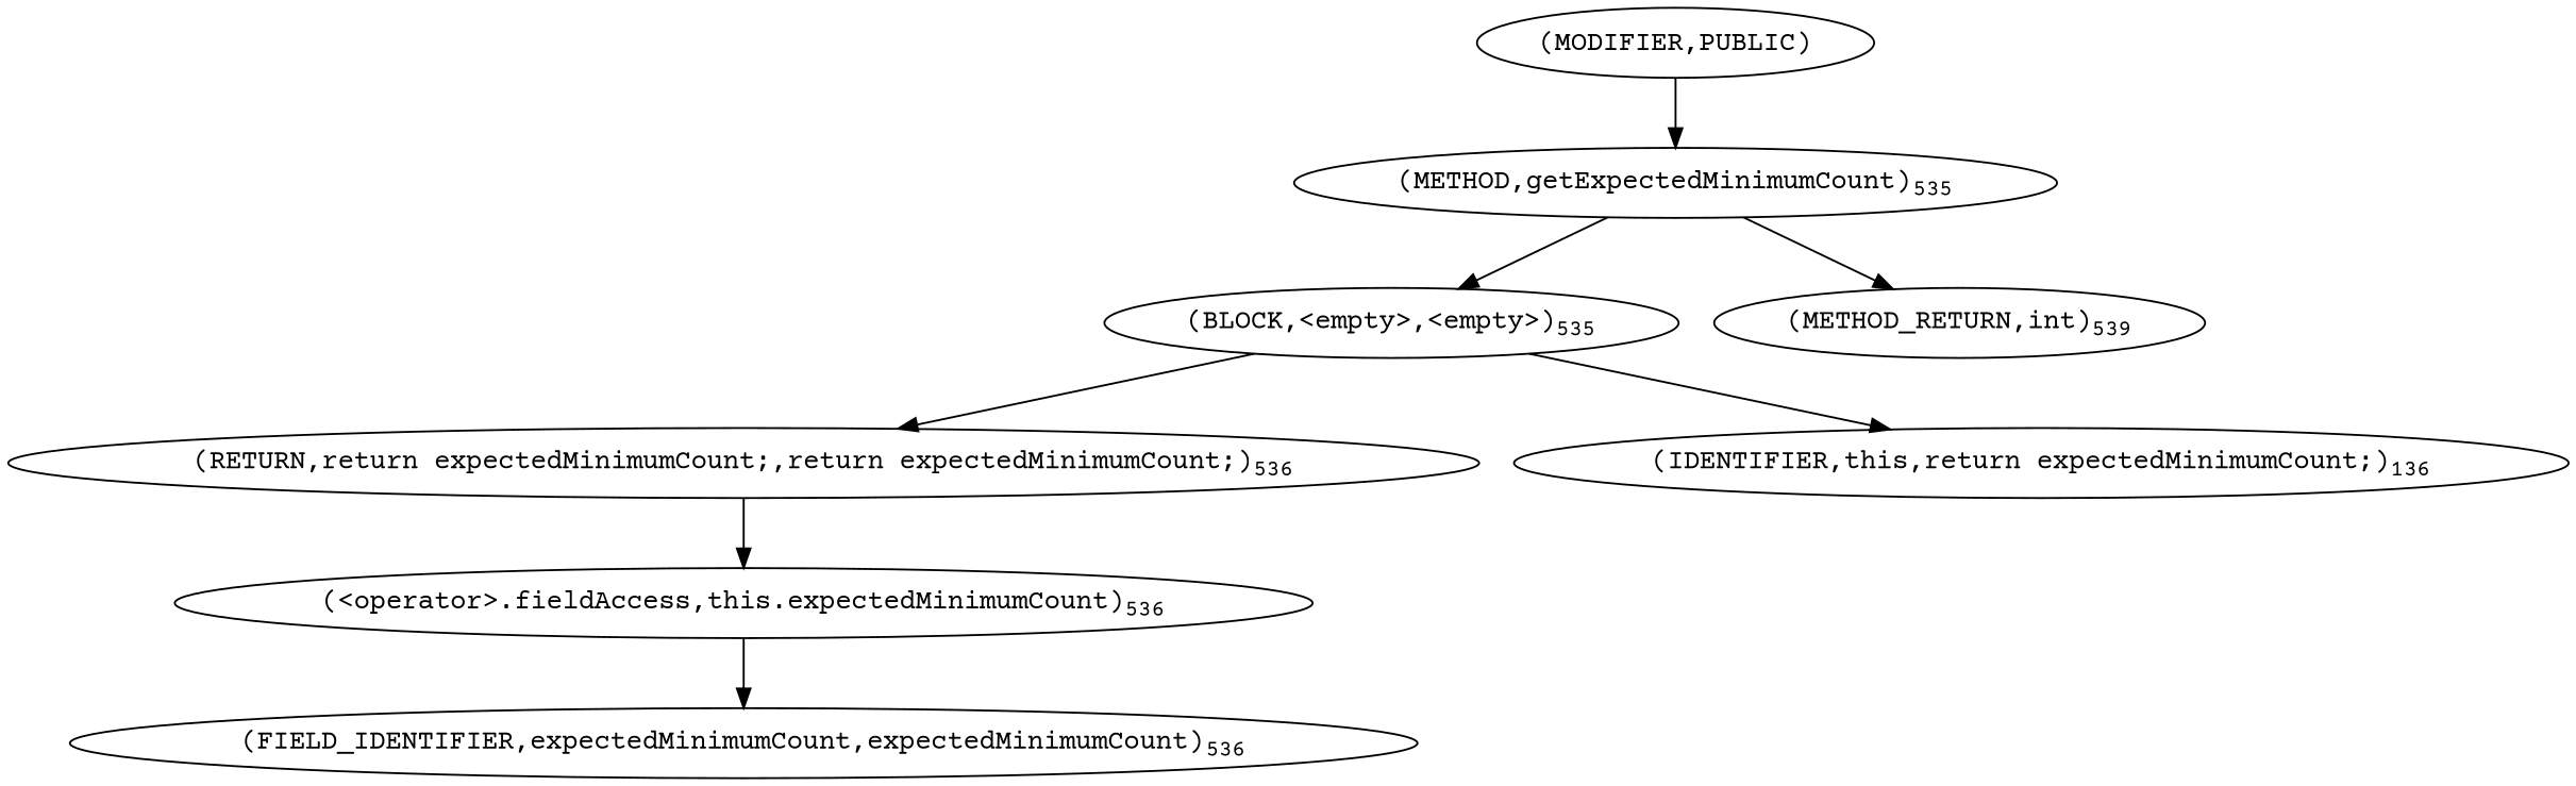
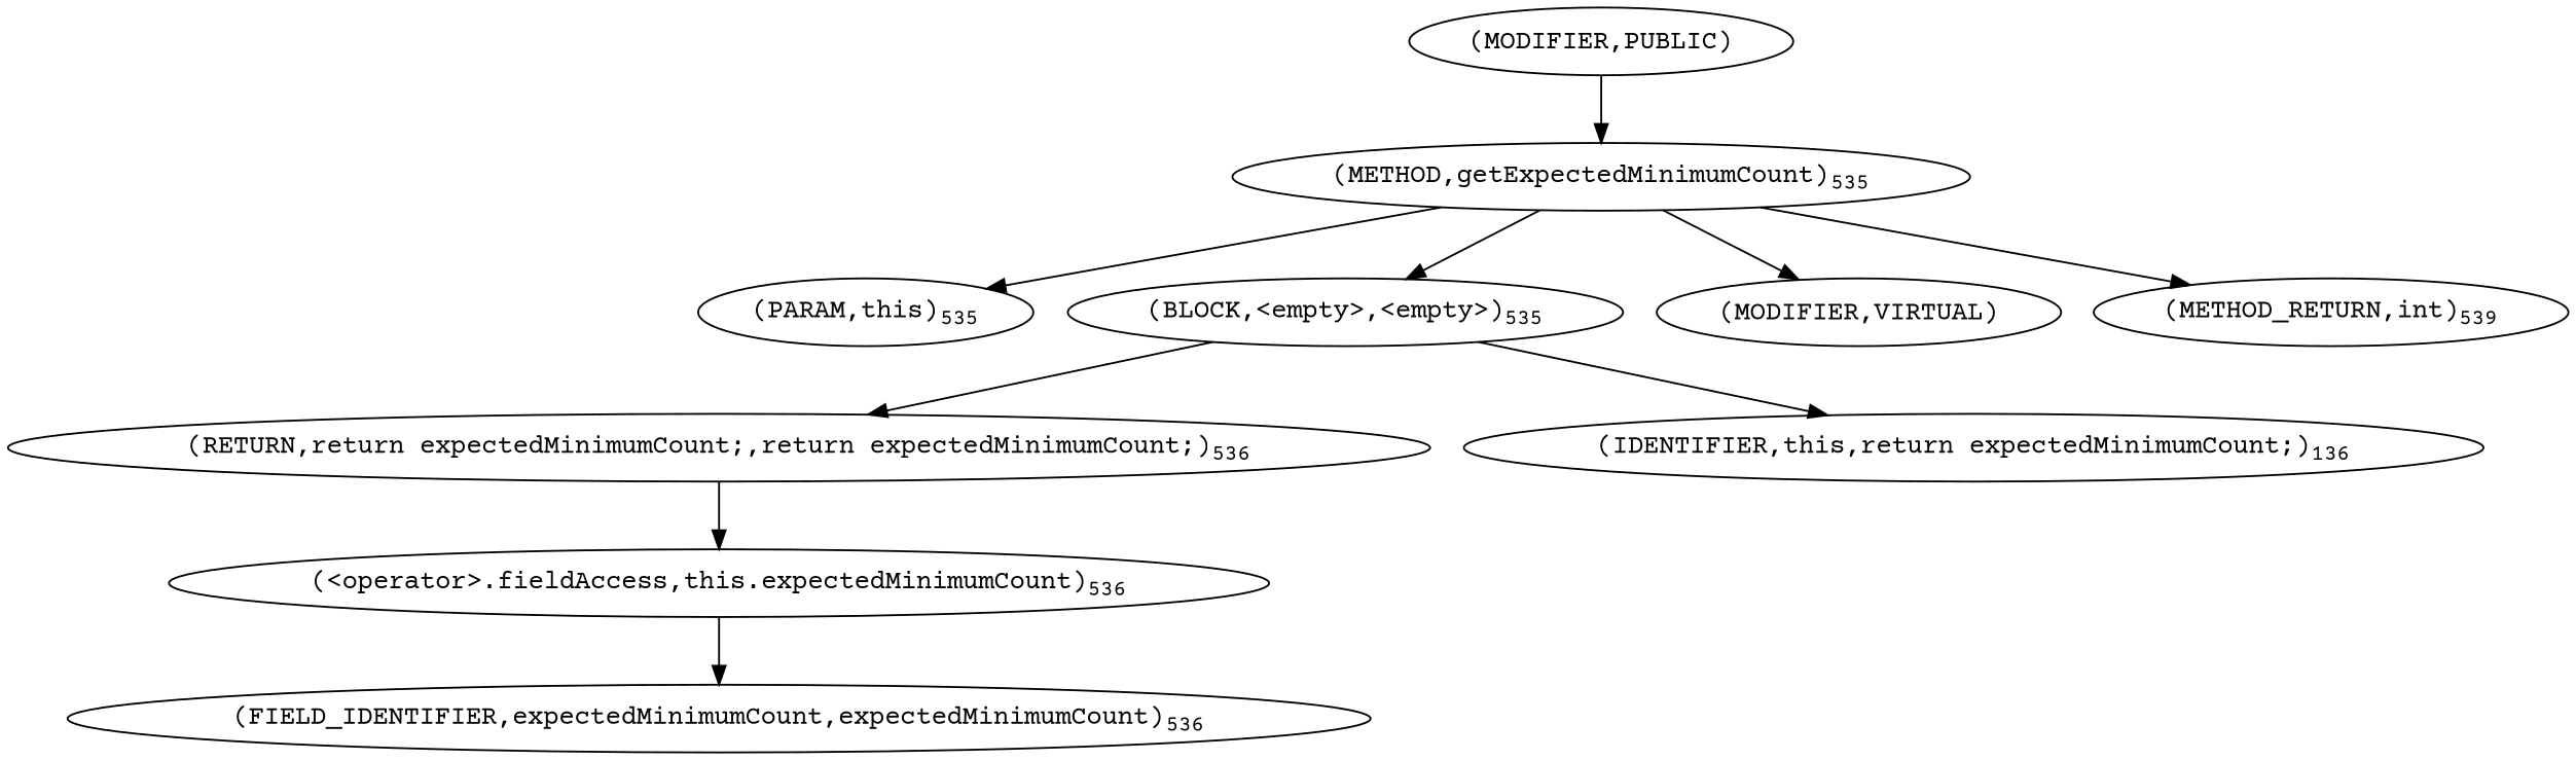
  digraph {
    fontname="Courier Prime"
    node [fontname="Courier Prime"]
    edge [fontname="Courier Prime"]
    n1 [label=<(METHOD,getExpectedMinimumCount)<SUB>535</SUB>>]
+   n2 [label=<(PARAM,this)<SUB>535</SUB>>]
    n3 [label=<(BLOCK,&lt;empty&gt;,&lt;empty&gt;)<SUB>535</SUB>>]
+   n4 [label=<(MODIFIER,VIRTUAL)>]
    n5 [label=<(METHOD_RETURN,int)<SUB>539</SUB>>]
    n6 [label=<(RETURN,return expectedMinimumCount;,return expectedMinimumCount;)<SUB>536</SUB>>]
    n7 [label=<(IDENTIFIER,this,return expectedMinimumCount;)<SUB>136</SUB>>]
    n8 [label=<(MODIFIER,PUBLIC)>]
    n9 [label=<(&lt;operator&gt;.fieldAccess,this.expectedMinimumCount)<SUB>536</SUB>>]
    n10 [label=<(FIELD_IDENTIFIER,expectedMinimumCount,expectedMinimumCount)<SUB>536</SUB>>]
+   n1 -> n2
    n1 -> n3
+   n1 -> n4
    n1 -> n5
    n3 -> n6
    n3 -> n7
    n6 -> n9
    n8 -> n1
    n9 -> n10
  }
